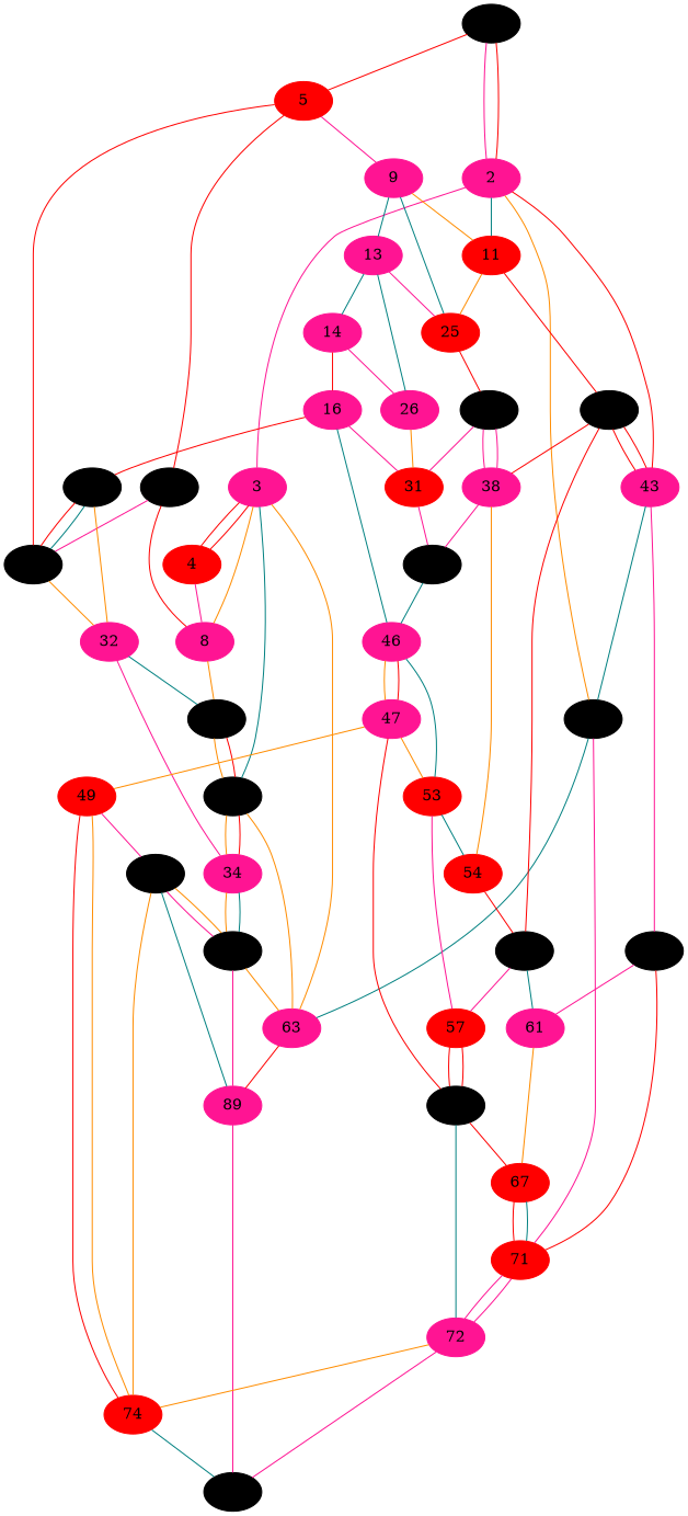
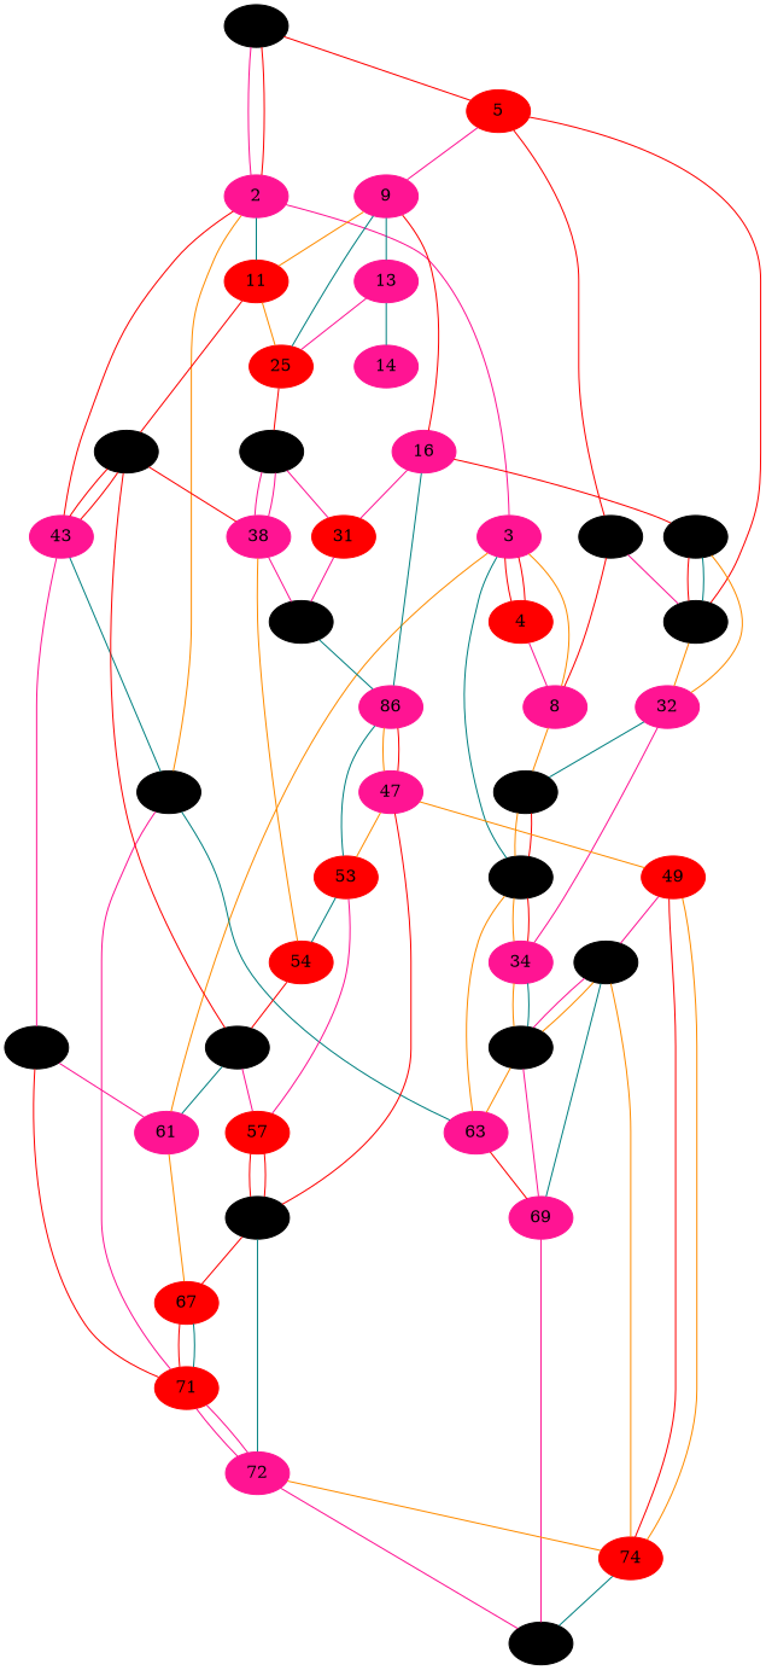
  graph {
    node [color=deeppink style=filled]
    edge [color=red]
    1 [color=black]
    2 [super="+12"]
    5 [color=red super="+6"]
    3 [super="+20"]
    11 [color=red super="+27"]
    43 [super="+45"]
    44 [color=black]
    7 [color=black]
    9 [super="+10"]
    18 [color=black super="+21"]
    4 [color=red]
    8 [super="+19"]
    33 [color=black super="+34"]
    63 [super="+64"]
    25 [color=red super="+28"]
    36 [color=black super="+37"]
    60 [color=black super="+70"]
    71 [color=red super="+76"]
    23 [color=black]
    n20 [label=34]
-   69 [super="+77" label=89]
+   69 [super="+77"]
    13 [super="+24"]
    n23 [label=32 super="+32"]
    14 [super="+15"]
-   26 [super="+29"]
    30 [color=black]
    38 [super="+41"]
    56 [color=black super="+62"]
    16 [super="+40"]
    31 [color=red super="+39"]
    17 [color=black]
-   46 [super="+52"]
+   46 [super="+52" label=86]
    42 [color=black]
    47 [super="+48"]
    53 [color=red super="+55"]
    51 [color=black super="+65"]
    54 [color=red]
    57 [color=red]
    61 [super="+66"]
    72 [super="+73"]
    49 [color=red]
    58 [color=black super="+59"]
    50 [color=black super="+68"]
    74 [color=red super="+75"]
    67 [color=red]
    78 [color=black]
    1 -- 2 [color=deeppink]
    1 -- 2
    1 -- 5
    2 -- 3 [color=deeppink]
    2 -- 11 [color=teal]
    2 -- 43
    2 -- 44 [color=darkorange]
    5 -- 7
    5 -- 9 [color=deeppink]
    5 -- 18
    3 -- 4
    3 -- 4
    3 -- 8 [color=darkorange]
    3 -- 33 [color=teal]
-   3 -- 63 [color=darkorange]
+   3 -- 61 [color=darkorange]
    11 -- 25 [color=darkorange]
    11 -- 36
    43 -- 44 [color=teal]
    43 -- 60 [color=deeppink]
    44 -- 63 [color=teal]
    44 -- 71 [color=deeppink]
    7 -- 18 [color=deeppink]
    7 -- 8
    9 -- 11 [color=darkorange]
    9 -- 25 [color=teal]
    9 -- 13 [color=teal]
    18 -- n23 [color=darkorange]
    4 -- 8 [color=deeppink]
    8 -- 23 [color=darkorange]
    33 -- 63 [color=darkorange]
    33 -- n20 [color=darkorange]
    33 -- n20
    63 -- 69
    25 -- 30
    36 -- 43
    36 -- 43
    36 -- 38
    36 -- 56
    60 -- 71
    60 -- 61 [color=deeppink weight=2]
    71 -- 72 [color=deeppink]
    71 -- 72 [color=deeppink]
    23 -- 33 [color=darkorange]
    23 -- 33
    n20 -- 51 [color=darkorange]
    n20 -- 51 [color=teal]
    69 -- 78 [color=deeppink]
    13 -- 25 [color=deeppink]
    13 -- 14 [color=teal]
-   13 -- 26 [color=teal]
    n23 -- 23 [color=teal]
    n23 -- n20 [color=deeppink]
-   14 -- 26 [color=deeppink weight=2]
-   14 -- 16
-   26 -- 31 [color=darkorange]
+   9 -- 16
    30 -- 38 [color=deeppink]
    30 -- 38 [color=deeppink]
    30 -- 31 [color=deeppink]
    38 -- 42 [color=deeppink]
    38 -- 54 [color=darkorange]
    56 -- 57 [color=deeppink]
    56 -- 61 [color=teal]
    16 -- 31 [color=deeppink]
    16 -- 17
    16 -- 46 [color=teal]
    31 -- 42 [color=deeppink]
    17 -- 18
    17 -- 18 [color=teal]
    17 -- n23 [color=darkorange]
    46 -- 47 [color=darkorange]
    46 -- 47
    46 -- 53 [color=teal]
    42 -- 46 [color=teal]
    47 -- 53 [color=darkorange]
    47 -- 49 [color=darkorange]
    47 -- 58
    53 -- 54 [color=teal]
    53 -- 57 [color=deeppink]
    51 -- 63 [color=darkorange]
    51 -- 69 [color=deeppink]
    54 -- 56
    57 -- 58
    57 -- 58
    61 -- 67 [color=darkorange]
    72 -- 74 [color=darkorange]
    72 -- 78 [color=deeppink]
    49 -- 50 [color=deeppink]
    49 -- 74
    49 -- 74 [color=darkorange]
    58 -- 72 [color=teal]
    58 -- 67
    50 -- 69 [color=teal]
    50 -- 51 [color=deeppink]
    50 -- 51 [color=darkorange]
    50 -- 74 [color=darkorange]
    74 -- 78 [color=teal]
    67 -- 71
    67 -- 71 [color=teal]
  }
